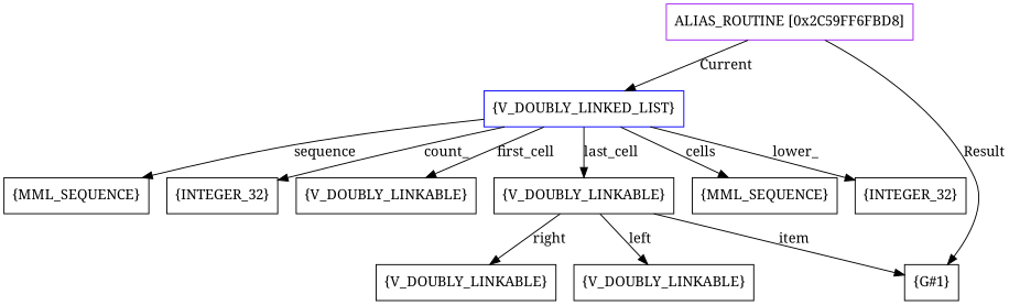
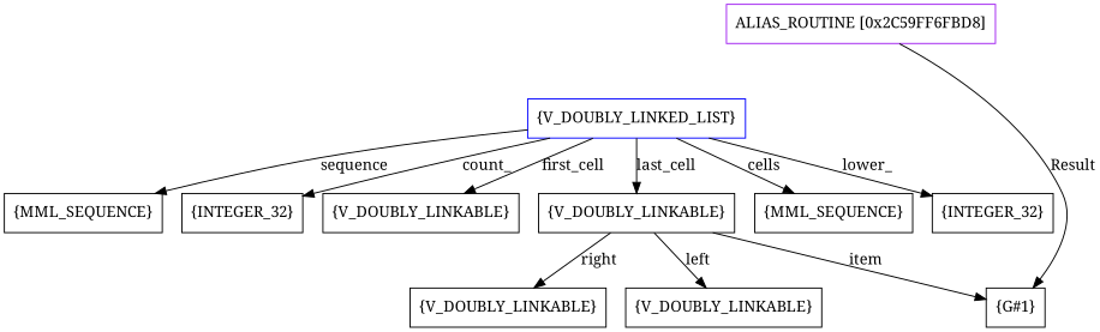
  digraph {
    fontname="Noto Serif"
    node [fontname="Noto Serif" shape=box]
    edge [fontname="Noto Serif"]
    n1 [color=purple label=<ALIAS_ROUTINE [0x2C59FF6FBD8]>]
    n2 [color=blue label=<{V_DOUBLY_LINKED_LIST}>]
    n3 [label=<{G#1}>]
    n4 [label=<{INTEGER_32}>]
    n5 [label=<{MML_SEQUENCE}>]
    n6 [label=<{INTEGER_32}>]
    n7 [label=<{V_DOUBLY_LINKABLE}>]
    n8 [label=<{V_DOUBLY_LINKABLE}>]
    n9 [label=<{MML_SEQUENCE}>]
    n10 [label=<{V_DOUBLY_LINKABLE}>]
    n11 [label=<{V_DOUBLY_LINKABLE}>]
-   n1 -> n2 [label=<Current>]
    n1 -> n3 [label=<Result>]
    n2 -> n4 [label=<lower_>]
    n2 -> n5 [label=<sequence>]
    n2 -> n6 [label=<count_>]
    n2 -> n7 [label=<first_cell>]
    n2 -> n8 [label=<last_cell>]
    n2 -> n9 [label=<cells>]
    n8 -> n3 [label=<item>]
    n8 -> n10 [label=<right>]
    n8 -> n11 [label=<left>]
  }
